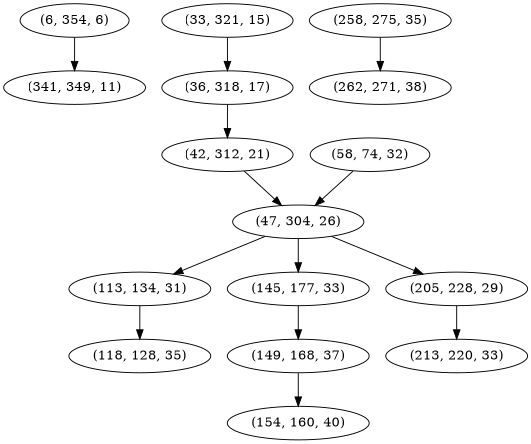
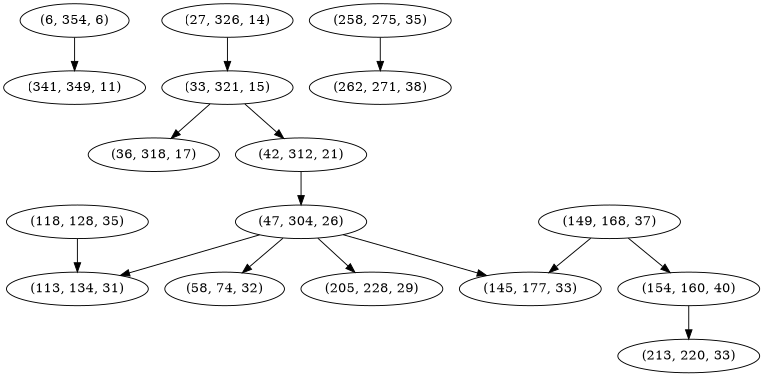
  digraph {
    "(6, 354, 6)"
    "(341, 349, 11)"
+   "(27, 326, 14)"
    "(33, 321, 15)"
    "(36, 318, 17)"
    "(42, 312, 21)"
    "(47, 304, 26)"
    "(58, 74, 32)"
    "(113, 134, 31)"
    "(145, 177, 33)"
    "(205, 228, 29)"
    "(118, 128, 35)"
    "(149, 168, 37)"
    "(213, 220, 33)"
    n15 [label="(154, 160, 40)"]
    "(258, 275, 35)"
    "(262, 271, 38)"
    "(6, 354, 6)" -> "(341, 349, 11)"
+   "(27, 326, 14)" -> "(33, 321, 15)"
    "(33, 321, 15)" -> "(36, 318, 17)"
-   "(36, 318, 17)" -> "(42, 312, 21)"
+   "(33, 321, 15)" -> "(42, 312, 21)"
    "(42, 312, 21)" -> "(47, 304, 26)"
-   "(58, 74, 32)" -> "(47, 304, 26)"
+   "(47, 304, 26)" -> "(58, 74, 32)"
    "(47, 304, 26)" -> "(113, 134, 31)"
    "(47, 304, 26)" -> "(145, 177, 33)"
    "(47, 304, 26)" -> "(205, 228, 29)"
-   "(113, 134, 31)" -> "(118, 128, 35)"
-   "(145, 177, 33)" -> "(149, 168, 37)"
-   "(205, 228, 29)" -> "(213, 220, 33)"
+   "(118, 128, 35)" -> "(113, 134, 31)"
+   "(149, 168, 37)" -> "(145, 177, 33)"
+   n15 -> "(213, 220, 33)"
    "(149, 168, 37)" -> n15
    "(258, 275, 35)" -> "(262, 271, 38)"
  }
